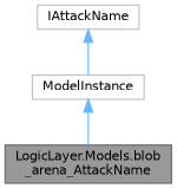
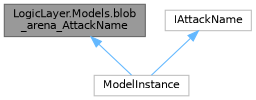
  digraph {
    node [color=grey75 fillcolor=white fontname=Helvetica fontsize=10 shape=box style=filled]
    edge [color=steelblue1 dir=back fontname=Helvetica fontsize=10 labelfontname=Helvetica labelfontsize=10 style=solid]
    n1 [color=gray40 fillcolor=grey60 fontcolor=black height=0.2 label="LogicLayer.Models.blob\l_arena_AttackName" width=0.4]
    n2 [height=0.2 label=ModelInstance width=0.4]
    n3 [height=0.2 label=IAttackName width=0.4]
-   n2 -> n1
+   n1 -> n2
    n3 -> n2
  }
